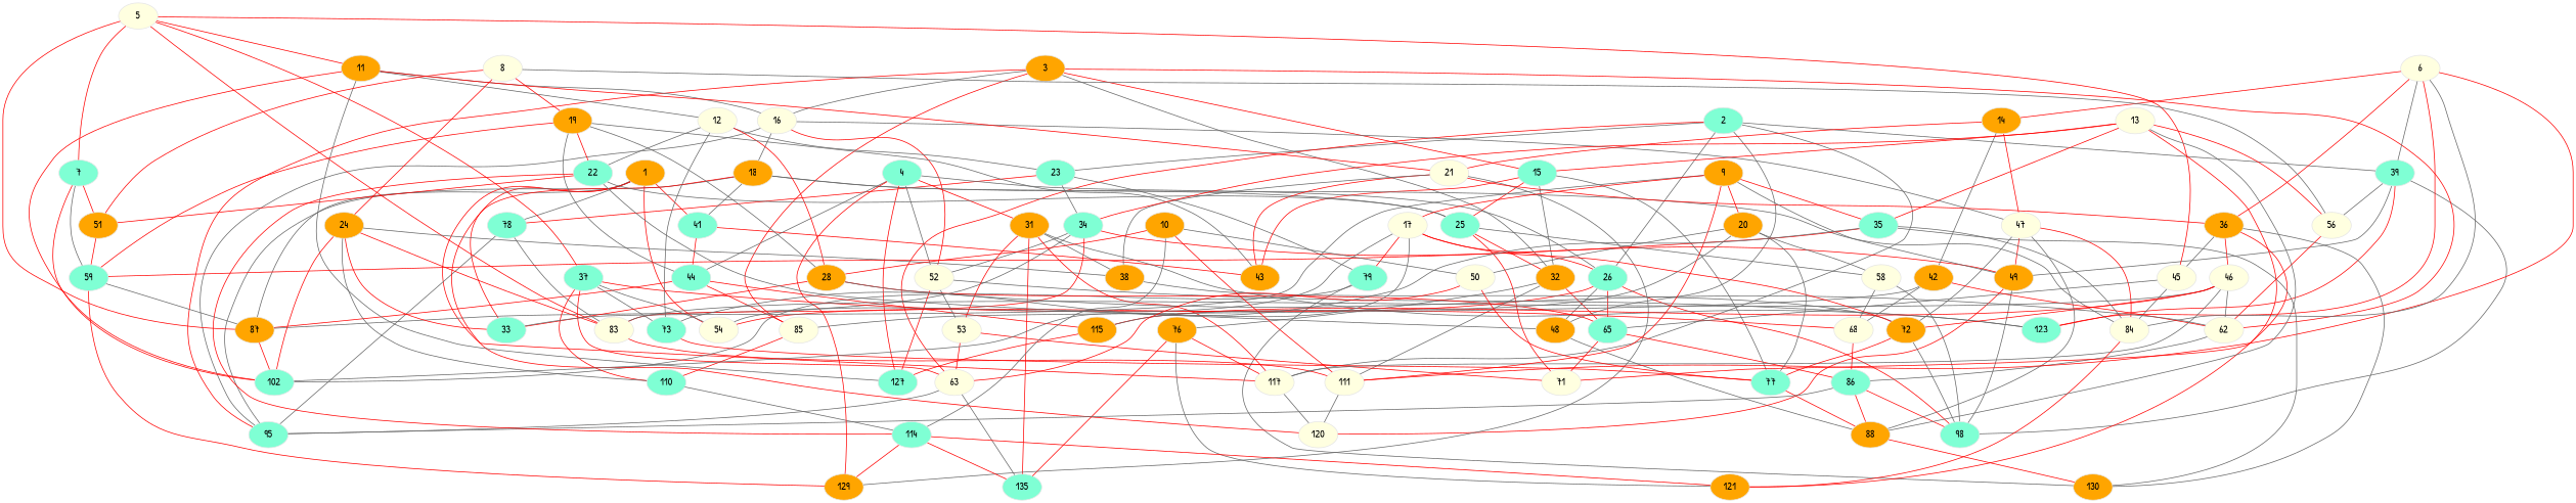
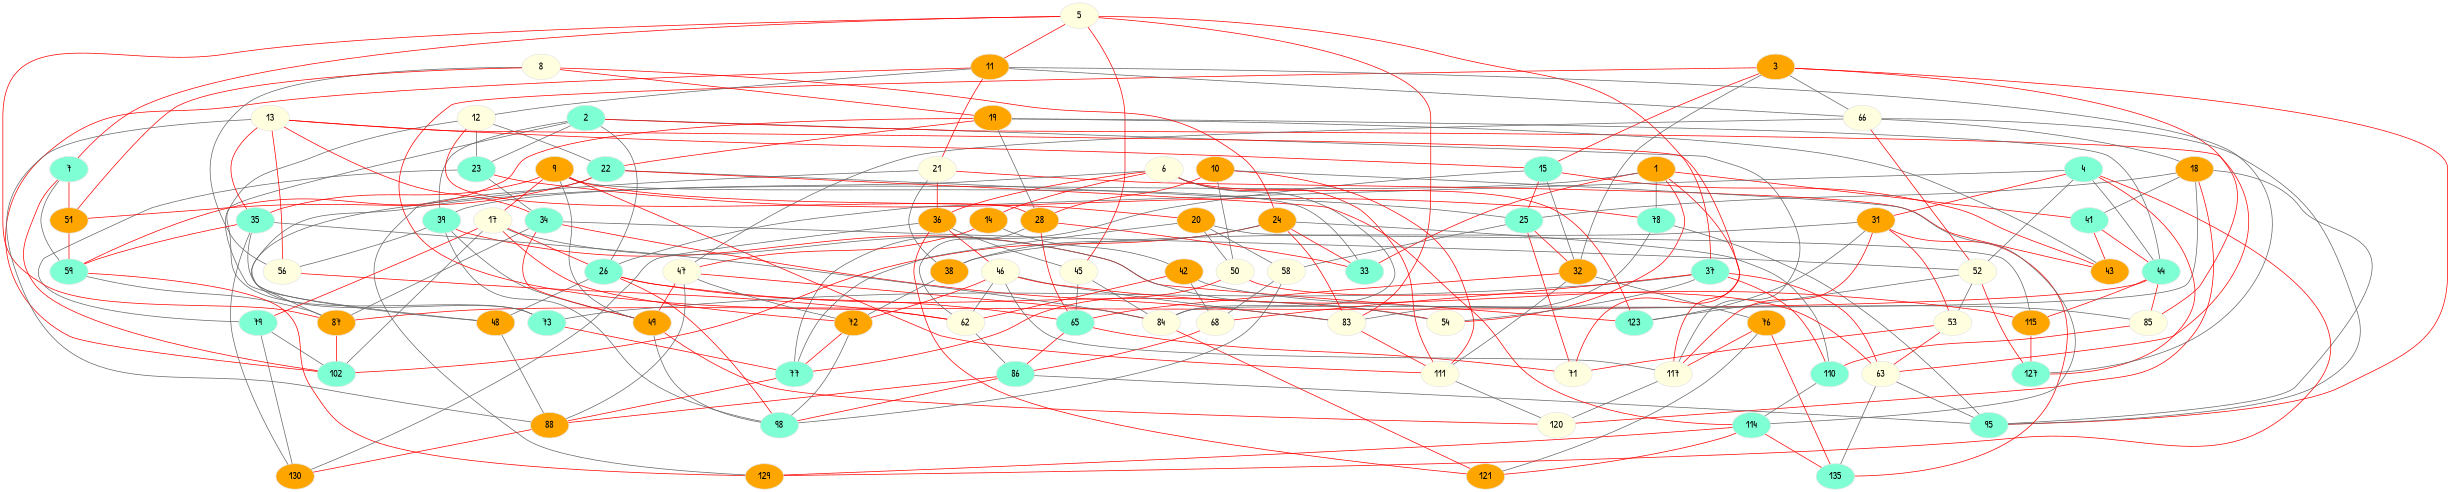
  graph {
    fontname="Patrick Hand"
    node [color=gray90 fillcolor=aquamarine fontname="Patrick Hand" style=filled]
    edge [color=red fontname="Patrick Hand"]
    1 [fillcolor=orange super="+97"]
    33
    41
    54 [fillcolor=lightyellow]
    78
    87 [fillcolor=orange super="+137"]
    117 [fillcolor=lightyellow super="+126"]
    44 [super="+125"]
    43 [fillcolor=orange]
    95 [super="+131"]
    83 [fillcolor=lightyellow super="+107"]
    102 [super="+128"]
    120 [fillcolor=lightyellow]
    2 [super="+30"]
    23 [super="+132"]
    26 [super="+69"]
    39 [super="+108"]
    48 [fillcolor=orange]
    63 [fillcolor=lightyellow super="+96"]
    34 [super="+70"]
    79
    65 [super="+116"]
    98 [super="+101"]
    123
    56 [fillcolor=lightyellow]
    49 [fillcolor=orange super="+133"]
    88 [fillcolor=orange super="+103"]
    135
    3 [fillcolor=orange super="+66"]
    15 [super="+27"]
-   16 [fillcolor=lightyellow super="+60"]
+   16 [fillcolor=lightyellow super="+60" label=66]
    32 [fillcolor=orange super="+74"]
    62 [fillcolor=lightyellow super="+80"]
    85 [fillcolor=lightyellow]
    25 [super="+55"]
    77 [super="+92"]
    52 [fillcolor=lightyellow super="+109"]
    47 [fillcolor=lightyellow super="+57"]
    18 [fillcolor=orange super="+112"]
    111 [fillcolor=lightyellow super="+118"]
    76 [fillcolor=orange]
    86 [super="+113"]
    110
    4 [super="+29"]
    31 [fillcolor=orange super="+90"]
    127
    129 [fillcolor=orange]
    38 [fillcolor=orange]
    53 [fillcolor=lightyellow]
    115 [fillcolor=orange]
    5 [fillcolor=lightyellow super="+106"]
    7
    11 [fillcolor=orange super="+75"]
    37 [super="+81"]
    45 [fillcolor=lightyellow]
    51 [fillcolor=orange]
    59 [super="+93"]
    12 [fillcolor=lightyellow super="+94"]
    21 [fillcolor=lightyellow super="+122"]
    73
    68 [fillcolor=lightyellow]
    84 [fillcolor=lightyellow super="+124"]
    6 [fillcolor=lightyellow super="+89"]
    14 [fillcolor=orange]
    36 [fillcolor=orange super="+61"]
    42 [fillcolor=orange]
    130 [fillcolor=orange]
    46 [fillcolor=lightyellow super="+82"]
    121 [fillcolor=orange]
    19 [fillcolor=orange super="+136"]
    28 [fillcolor=orange super="+104"]
    22 [super="+105"]
    8 [fillcolor=lightyellow]
    24 [fillcolor=orange super="+119"]
    9 [fillcolor=orange super="+99"]
    17 [fillcolor=lightyellow super="+100"]
    20 [fillcolor=orange super="+67"]
    35 [super="+40"]
    72 [fillcolor=orange super="+91"]
    50 [fillcolor=lightyellow]
    58 [fillcolor=lightyellow]
    10 [fillcolor=orange]
    114 [super="+134"]
    13 [fillcolor=lightyellow super="+64"]
    71 [fillcolor=lightyellow]
    1 -- 33
    1 -- 41
    1 -- 54
    1 -- 78 [color=gray40]
    1 -- 87 [color=gray40]
    1 -- 117
    41 -- 44
    41 -- 43
    78 -- 95 [color=gray40]
    78 -- 83 [color=gray40]
    87 -- 102
    117 -- 120 [color=gray40]
    44 -- 87
    44 -- 85
    44 -- 115
    83 -- 111
    2 -- 117 [color=gray40]
    2 -- 23 [color=gray40]
    2 -- 26 [color=gray40]
    2 -- 39 [color=gray40]
    2 -- 48 [color=gray40]
    2 -- 63
    23 -- 78
    23 -- 34 [color=gray40]
    23 -- 79 [color=gray40]
    26 -- 54
    26 -- 48 [color=gray40]
    26 -- 65
    26 -- 98
    39 -- 98 [color=gray40]
    39 -- 123
    39 -- 56 [color=gray40]
    39 -- 49 [color=gray40]
    48 -- 88 [color=gray40]
    63 -- 95 [color=gray40]
    63 -- 135 [color=gray40]
    34 -- 87 [color=gray40]
    34 -- 83
    34 -- 49
    34 -- 52 [color=gray40]
    79 -- 102 [color=gray40]
    79 -- 130 [color=gray40]
    65 -- 86
    65 -- 71
    56 -- 62
    49 -- 120
    49 -- 98 [color=gray40]
    88 -- 130
    3 -- 95
    3 -- 15
    3 -- 16 [color=gray40]
    3 -- 32 [color=gray40]
    3 -- 62
    3 -- 85
    15 -- 43
    15 -- 32 [color=gray40]
    15 -- 25
    15 -- 77 [color=gray40]
    16 -- 95 [color=gray40]
    16 -- 52
    16 -- 47 [color=gray40]
    16 -- 18 [color=gray40]
    32 -- 65
    32 -- 111 [color=gray40]
    32 -- 76 [color=gray40]
    62 -- 86 [color=gray40]
    85 -- 110
    25 -- 32
    25 -- 58 [color=gray40]
    25 -- 71
    77 -- 88
    52 -- 123 [color=gray40]
    52 -- 127
    52 -- 53 [color=gray40]
    47 -- 49
    47 -- 88 [color=gray40]
    47 -- 84
    47 -- 72 [color=gray40]
    18 -- 41 [color=gray40]
    18 -- 95 [color=gray40]
    18 -- 120
    18 -- 25 [color=gray40]
    18 -- 84 [color=gray40]
    111 -- 120 [color=gray40]
    76 -- 117
    76 -- 135
    76 -- 121 [color=gray40]
    86 -- 95 [color=gray40]
    86 -- 98
    86 -- 88
    110 -- 114 [color=gray40]
    4 -- 44 [color=gray40]
    4 -- 26 [color=gray40]
    4 -- 52 [color=gray40]
    4 -- 31
    4 -- 127
    4 -- 129
    31 -- 117
    31 -- 123 [color=gray40]
    31 -- 135
    31 -- 38 [color=gray40]
    31 -- 53
    38 -- 72 [color=gray40]
    53 -- 63
    53 -- 71
    115 -- 127
    5 -- 87
    5 -- 83
    5 -- 7
    5 -- 11
    5 -- 37
    5 -- 45
    7 -- 102
    7 -- 51
    7 -- 59 [color=gray40]
    11 -- 102
    11 -- 16 [color=gray40]
    11 -- 127 [color=gray40]
    11 -- 12 [color=gray40]
    11 -- 21
    37 -- 54 [color=gray40]
    37 -- 63
    37 -- 110
    37 -- 73 [color=gray40]
    37 -- 68
    45 -- 65 [color=gray40]
    45 -- 84 [color=gray40]
    51 -- 59
    59 -- 87 [color=gray40]
    59 -- 129
    12 -- 23 [color=gray40 weight=2]
    12 -- 73 [color=gray40]
    12 -- 28
    12 -- 22 [color=gray40]
    21 -- 43
    21 -- 129 [color=gray40]
    21 -- 38 [color=gray40]
    21 -- 36
    73 -- 77
    68 -- 86
    84 -- 121
    6 -- 39 [color=gray40]
    6 -- 123
    6 -- 111
    6 -- 84 [color=gray40]
    6 -- 14
    6 -- 36
    14 -- 47
-   14 -- 21
    14 -- 42 [color=gray40]
    36 -- 45 [color=gray40]
    36 -- 130 [color=gray40]
    36 -- 46
    36 -- 121
    42 -- 62
    42 -- 85 [color=gray40]
    42 -- 68 [color=gray40]
    46 -- 117 [color=gray40]
    46 -- 83 [color=gray40]
    46 -- 62 [color=gray40]
    46 -- 115
    46 -- 72
    19 -- 44 [color=gray40]
    19 -- 43 [color=gray40]
    19 -- 59
    19 -- 28 [color=gray40]
    19 -- 22
    28 -- 33
    28 -- 65
    28 -- 62 [color=gray40]
    22 -- 48 [color=gray40]
    22 -- 25 [color=gray40]
    22 -- 51
    22 -- 114
    8 -- 56 [color=gray40]
    8 -- 51
    8 -- 19
    8 -- 24
    24 -- 33
    24 -- 83
    24 -- 102
    24 -- 110 [color=gray40]
    24 -- 38 [color=gray40]
    9 -- 33 [color=gray40]
    9 -- 49 [color=gray40]
    9 -- 111
    9 -- 17
    9 -- 20
    9 -- 35
    17 -- 54 [color=gray40]
    17 -- 102 [color=gray40]
    17 -- 26
    17 -- 79
    17 -- 72
    20 -- 77 [color=gray40]
    20 -- 115 [color=gray40]
    20 -- 50 [color=gray40]
    20 -- 58 [color=gray40]
    35 -- 59
    35 -- 73 [color=gray40]
    35 -- 84 [color=gray40]
    35 -- 130 [color=gray40]
    72 -- 98 [color=gray40]
    72 -- 77
    50 -- 63
    50 -- 77
    58 -- 98 [color=gray40]
    58 -- 68 [color=gray40]
    10 -- 111
    10 -- 28
    10 -- 50 [color=gray40]
    10 -- 114 [color=gray40]
    114 -- 135
    114 -- 129
    114 -- 121
    13 -- 34
    13 -- 56
    13 -- 88 [color=gray40]
    13 -- 15
    13 -- 35
    13 -- 71
  }
